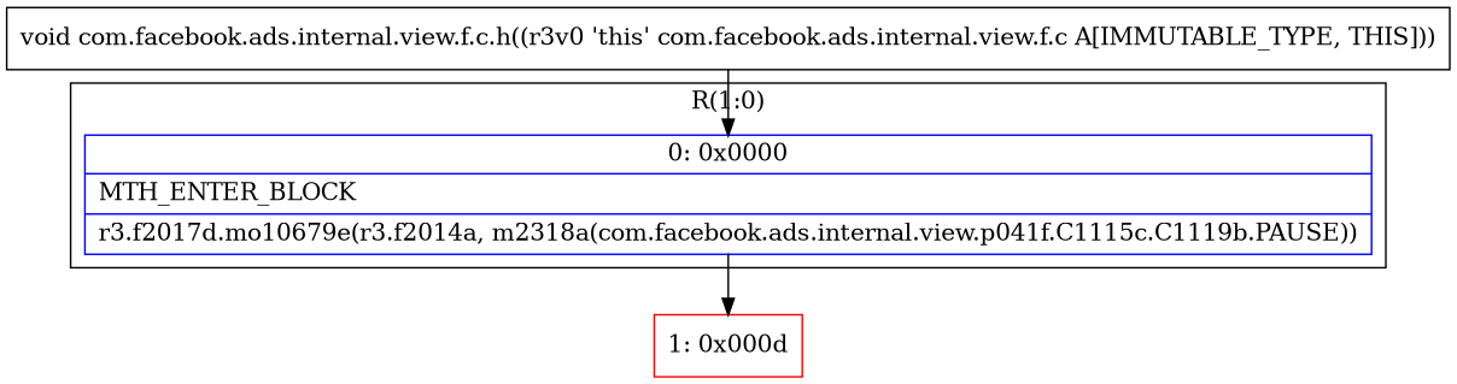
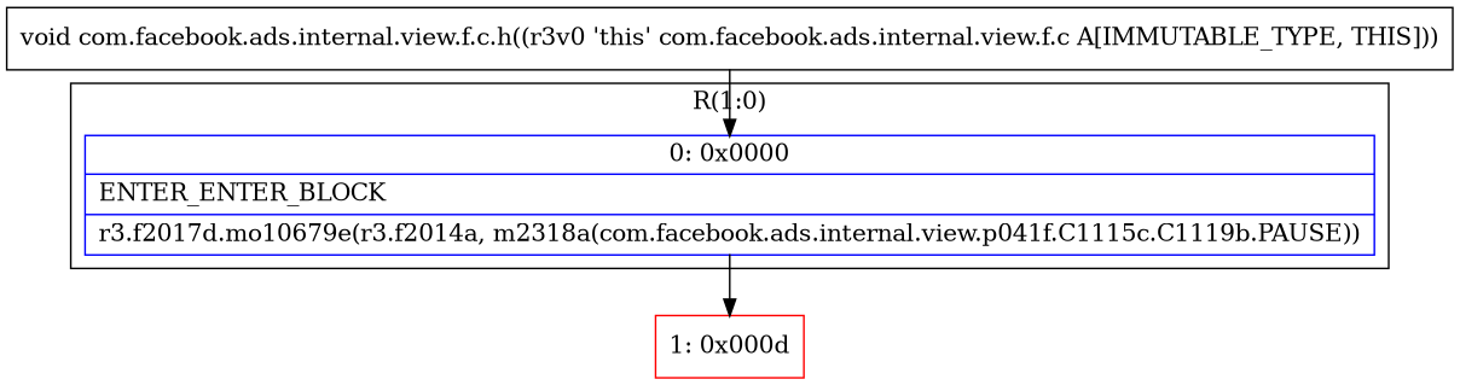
  digraph {
    fontname="DejaVu Serif"
    node [shape=record fontname="DejaVu Serif"]
    edge [fontname="DejaVu Serif"]
-   n1 [color=blue label="{0\:\ 0x0000|MTH_ENTER_BLOCK\l|r3.f2017d.mo10679e(r3.f2014a, m2318a(com.facebook.ads.internal.view.p041f.C1115c.C1119b.PAUSE))\l}"]
+   n1 [color=blue label="{0\:\ 0x0000|ENTER_ENTER_BLOCK\l|r3.f2017d.mo10679e(r3.f2014a, m2318a(com.facebook.ads.internal.view.p041f.C1115c.C1119b.PAUSE))\l}"]
    n2 [color=red label="{1\:\ 0x000d}"]
    n3 [label="{void com.facebook.ads.internal.view.f.c.h((r3v0 'this' com.facebook.ads.internal.view.f.c A[IMMUTABLE_TYPE, THIS])) }"]
    subgraph cluster_1 {
      label="R(1:0)"
      n1
    }
    n1 -> n2
    n3 -> n1
  }
